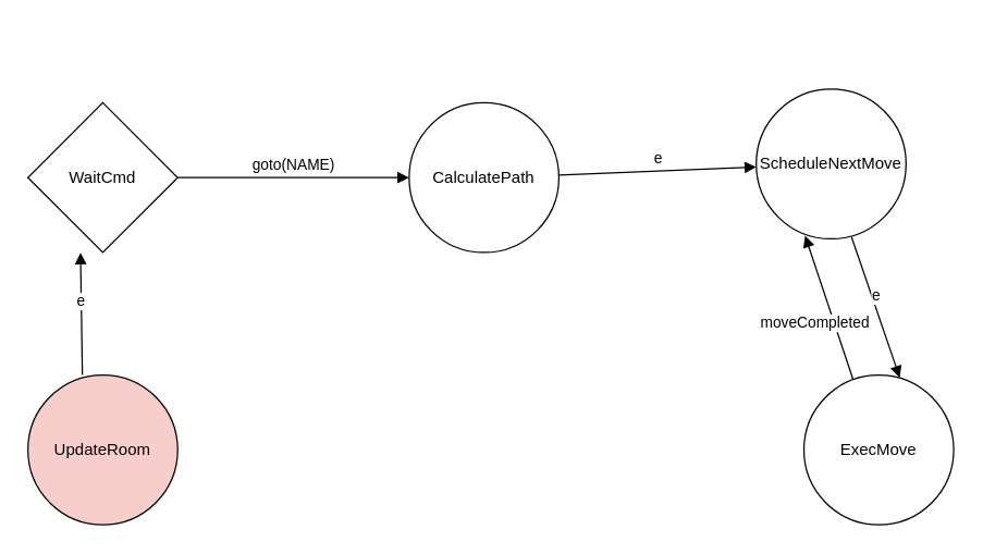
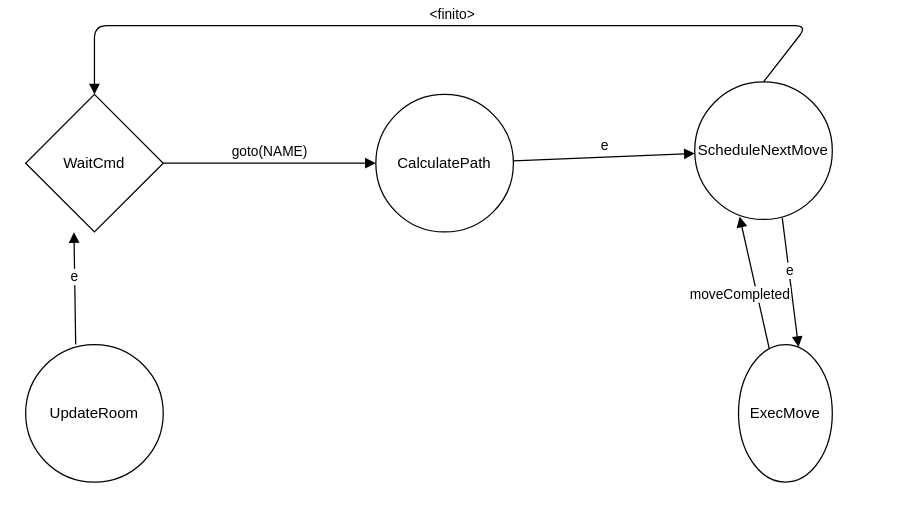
  <mxCell id="0" />
  <mxCell id="1" parent="0" />
  <mxCell id="2" value="WaitCmd" style="rhombus;whiteSpace=wrap;html=1;" vertex="1" parent="1"><mxGeometry x="20" y="75" width="110" height="110" as="geometry" /></mxCell>
  <mxCell id="3" value="CalculatePath&lt;span style=&quot;font-family: &amp;#34;helvetica&amp;#34; , &amp;#34;arial&amp;#34; , sans-serif ; font-size: 0px ; white-space: nowrap&quot;&gt;%3CmxGraphModel%3E%3Croot%3E%3CmxCell%20id%3D%220%22%2F%3E%3CmxCell%20id%3D%221%22%20parent%3D%220%22%2F%3E%3CmxCell%20id%3D%222%22%20value%3D%22WaitCmd%22%20style%3D%22ellipse%3BwhiteSpace%3Dwrap%3Bhtml%3D1%3B%22%20vertex%3D%221%22%20parent%3D%221%22%3E%3CmxGeometry%20x%3D%2240%22%20y%3D%2240%22%20width%3D%22110%22%20height%3D%22110%22%20as%3D%22geometry%22%2F%3E%3C%2FmxCell%3E%3C%2Froot%3E%3C%2FmxGraphModel%3E&lt;/span&gt;" style="ellipse;whiteSpace=wrap;html=1;" vertex="1" parent="1"><mxGeometry x="300" y="75" width="110" height="110" as="geometry" /></mxCell>
  <mxCell id="4" value="ScheduleNextMove" style="ellipse;whiteSpace=wrap;html=1;" vertex="1" parent="1"><mxGeometry x="555" y="65" width="110" height="110" as="geometry" /></mxCell>
- <mxCell id="5" value="ExecMove" style="ellipse;whiteSpace=wrap;html=1;" vertex="1" parent="1"><mxGeometry x="590" y="275" width="110" height="110" as="geometry" /></mxCell>
- <mxCell id="6" value="UpdateRoom" style="ellipse;whiteSpace=wrap;html=1;fillColor=#f8cecc;" vertex="1" parent="1"><mxGeometry x="20" y="275" width="110" height="110" as="geometry" /></mxCell>
+ <mxCell id="5" value="ExecMove" style="ellipse;whiteSpace=wrap;html=1;" vertex="1" parent="1"><mxGeometry x="590" y="275" width="75" height="110" as="geometry" /></mxCell>
+ <mxCell id="6" value="UpdateRoom" style="ellipse;whiteSpace=wrap;html=1;" vertex="1" parent="1"><mxGeometry x="20" y="275" width="110" height="110" as="geometry" /></mxCell>
  <mxCell id="7" value="goto(NAME)" style="html=1;verticalAlign=bottom;endArrow=block;entryX=0;entryY=0.5;entryDx=0;entryDy=0;" edge="1" parent="1" source="2" target="3"><mxGeometry width="80" relative="1" as="geometry"><mxPoint x="130" y="130" as="sourcePoint" /><mxPoint x="210" y="130" as="targetPoint" /></mxGeometry></mxCell>
  <mxCell id="8" value="e" style="html=1;verticalAlign=bottom;endArrow=block;" edge="1" parent="1" source="3" target="4"><mxGeometry width="80" relative="1" as="geometry"><mxPoint x="410" y="130" as="sourcePoint" /><mxPoint x="490" y="130" as="targetPoint" /></mxGeometry></mxCell>
  <mxCell id="9" value="e" style="html=1;verticalAlign=bottom;endArrow=block;exitX=0.636;exitY=0.987;exitDx=0;exitDy=0;entryX=0.64;entryY=0.018;entryDx=0;entryDy=0;exitPerimeter=0;entryPerimeter=0;" edge="1" parent="1" source="4" target="5"><mxGeometry width="80" relative="1" as="geometry"><mxPoint x="420" y="245" as="sourcePoint" /><mxPoint x="500" y="245" as="targetPoint" /></mxGeometry></mxCell>
  <mxCell id="10" value="moveCompleted" style="html=1;verticalAlign=bottom;endArrow=block;exitX=0.327;exitY=0.027;exitDx=0;exitDy=0;exitPerimeter=0;entryX=0.326;entryY=0.979;entryDx=0;entryDy=0;entryPerimeter=0;" edge="1" parent="1" source="5" target="4"><mxGeometry x="-0.291" y="16" width="80" relative="1" as="geometry"><mxPoint x="530" y="285" as="sourcePoint" /><mxPoint x="610" y="285" as="targetPoint" /><mxPoint as="offset" /></mxGeometry></mxCell>
  <mxCell id="11" value="e" style="html=1;verticalAlign=bottom;endArrow=block;entryX=0.351;entryY=1.001;entryDx=0;entryDy=0;entryPerimeter=0;" edge="1" parent="1" target="2"><mxGeometry width="80" relative="1" as="geometry"><mxPoint x="60" y="275" as="sourcePoint" /><mxPoint x="140" y="275" as="targetPoint" /></mxGeometry></mxCell>
+ <mxCell id="12" value="&amp;lt;finito&amp;gt;" style="html=1;verticalAlign=bottom;endArrow=block;exitX=0.5;exitY=0;exitDx=0;exitDy=0;entryX=0.5;entryY=0;entryDx=0;entryDy=0;" edge="1" parent="1" source="4" target="2"><mxGeometry width="80" relative="1" as="geometry"><mxPoint x="200" y="50" as="sourcePoint" /><mxPoint x="280" y="50" as="targetPoint" /><Array as="points"><mxPoint x="645" y="20" /><mxPoint x="75" y="20" /></Array></mxGeometry></mxCell>
